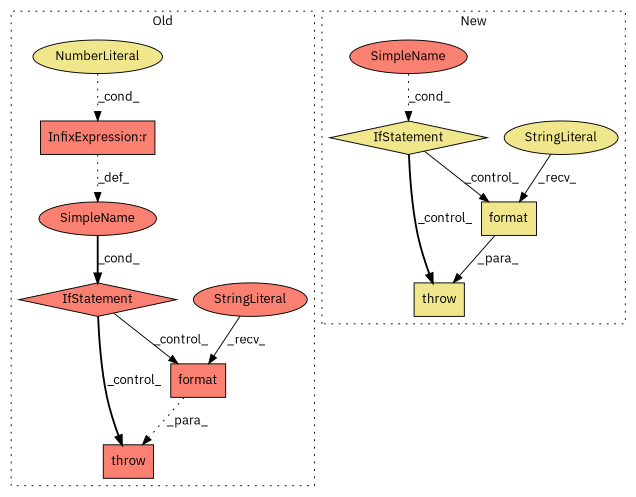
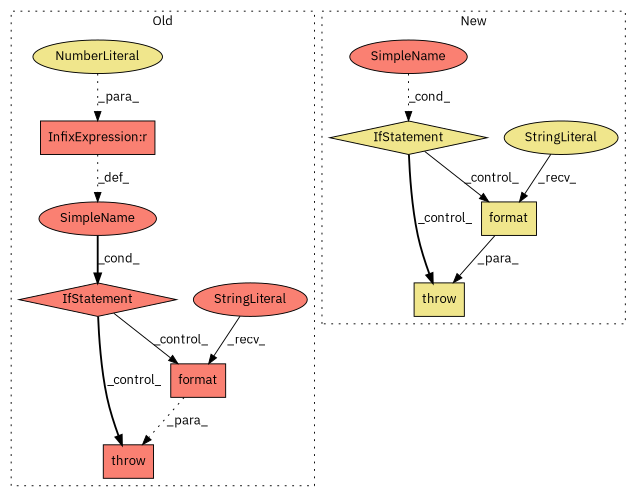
  digraph {
    fontname="IBM Plex Sans"
    node [a=32 shape=box style=filled fillcolor=salmon fontname="IBM Plex Sans"]
    edge [style=solid fontname="IBM Plex Sans"]
    n1 [l="7,1" label=format s="3414,3432"]
    n2 [a=45 l=40 label=StringLiteral s=3373 shape=ellipse]
    n3 [a=25 l="4,2" label=IfStatement s="3329,3345" shape=diamond]
    n4 [a=42 label=SimpleName shape=ellipse]
    n5 [a=27 l=4 label="InfixExpression:r" s=3340]
    n6 [a=53 l=6 label=throw s=3357]
    n7 [a=34 l=1 label=NumberLiteral s=3344 shape=ellipse fillcolor=khaki]
    n8 [l="7,1" label=format s="3430,3444" fillcolor=khaki]
    n9 [a=45 l=40 label=StringLiteral s=3389 shape=ellipse fillcolor=khaki]
    n10 [a=25 l="4,2" label=IfStatement s="3303,3358" shape=diamond fillcolor=khaki]
    n11 [a=42 label=SimpleName shape=ellipse]
    n12 [a=53 l=6 label=throw s=3370 fillcolor=khaki]
    subgraph cluster_1 {
      label=Old
      style=dotted
      n1
      n2
      n3
      n4
      n5
      n6
      n7
    }
    subgraph cluster_2 {
      label=New
      style=dotted
      n8
      n9
      n10
      n11
      n12
    }
    n1 -> n6 [label=_para_ style=dotted]
    n2 -> n1 [label=_recv_]
    n3 -> n1 [label=_control_]
    n3 -> n6 [label=_control_ style=bold]
    n4 -> n3 [label=_cond_ style=bold]
    n5 -> n4 [label=_def_ style=dotted]
-   n7 -> n5 [label=_cond_ style=dotted]
+   n7 -> n5 [label=_para_ style=dotted]
    n8 -> n12 [label=_para_]
    n9 -> n8 [label=_recv_]
    n10 -> n8 [label=_control_]
    n10 -> n12 [label=_control_ style=bold]
    n11 -> n10 [label=_cond_ style=dotted]
  }
